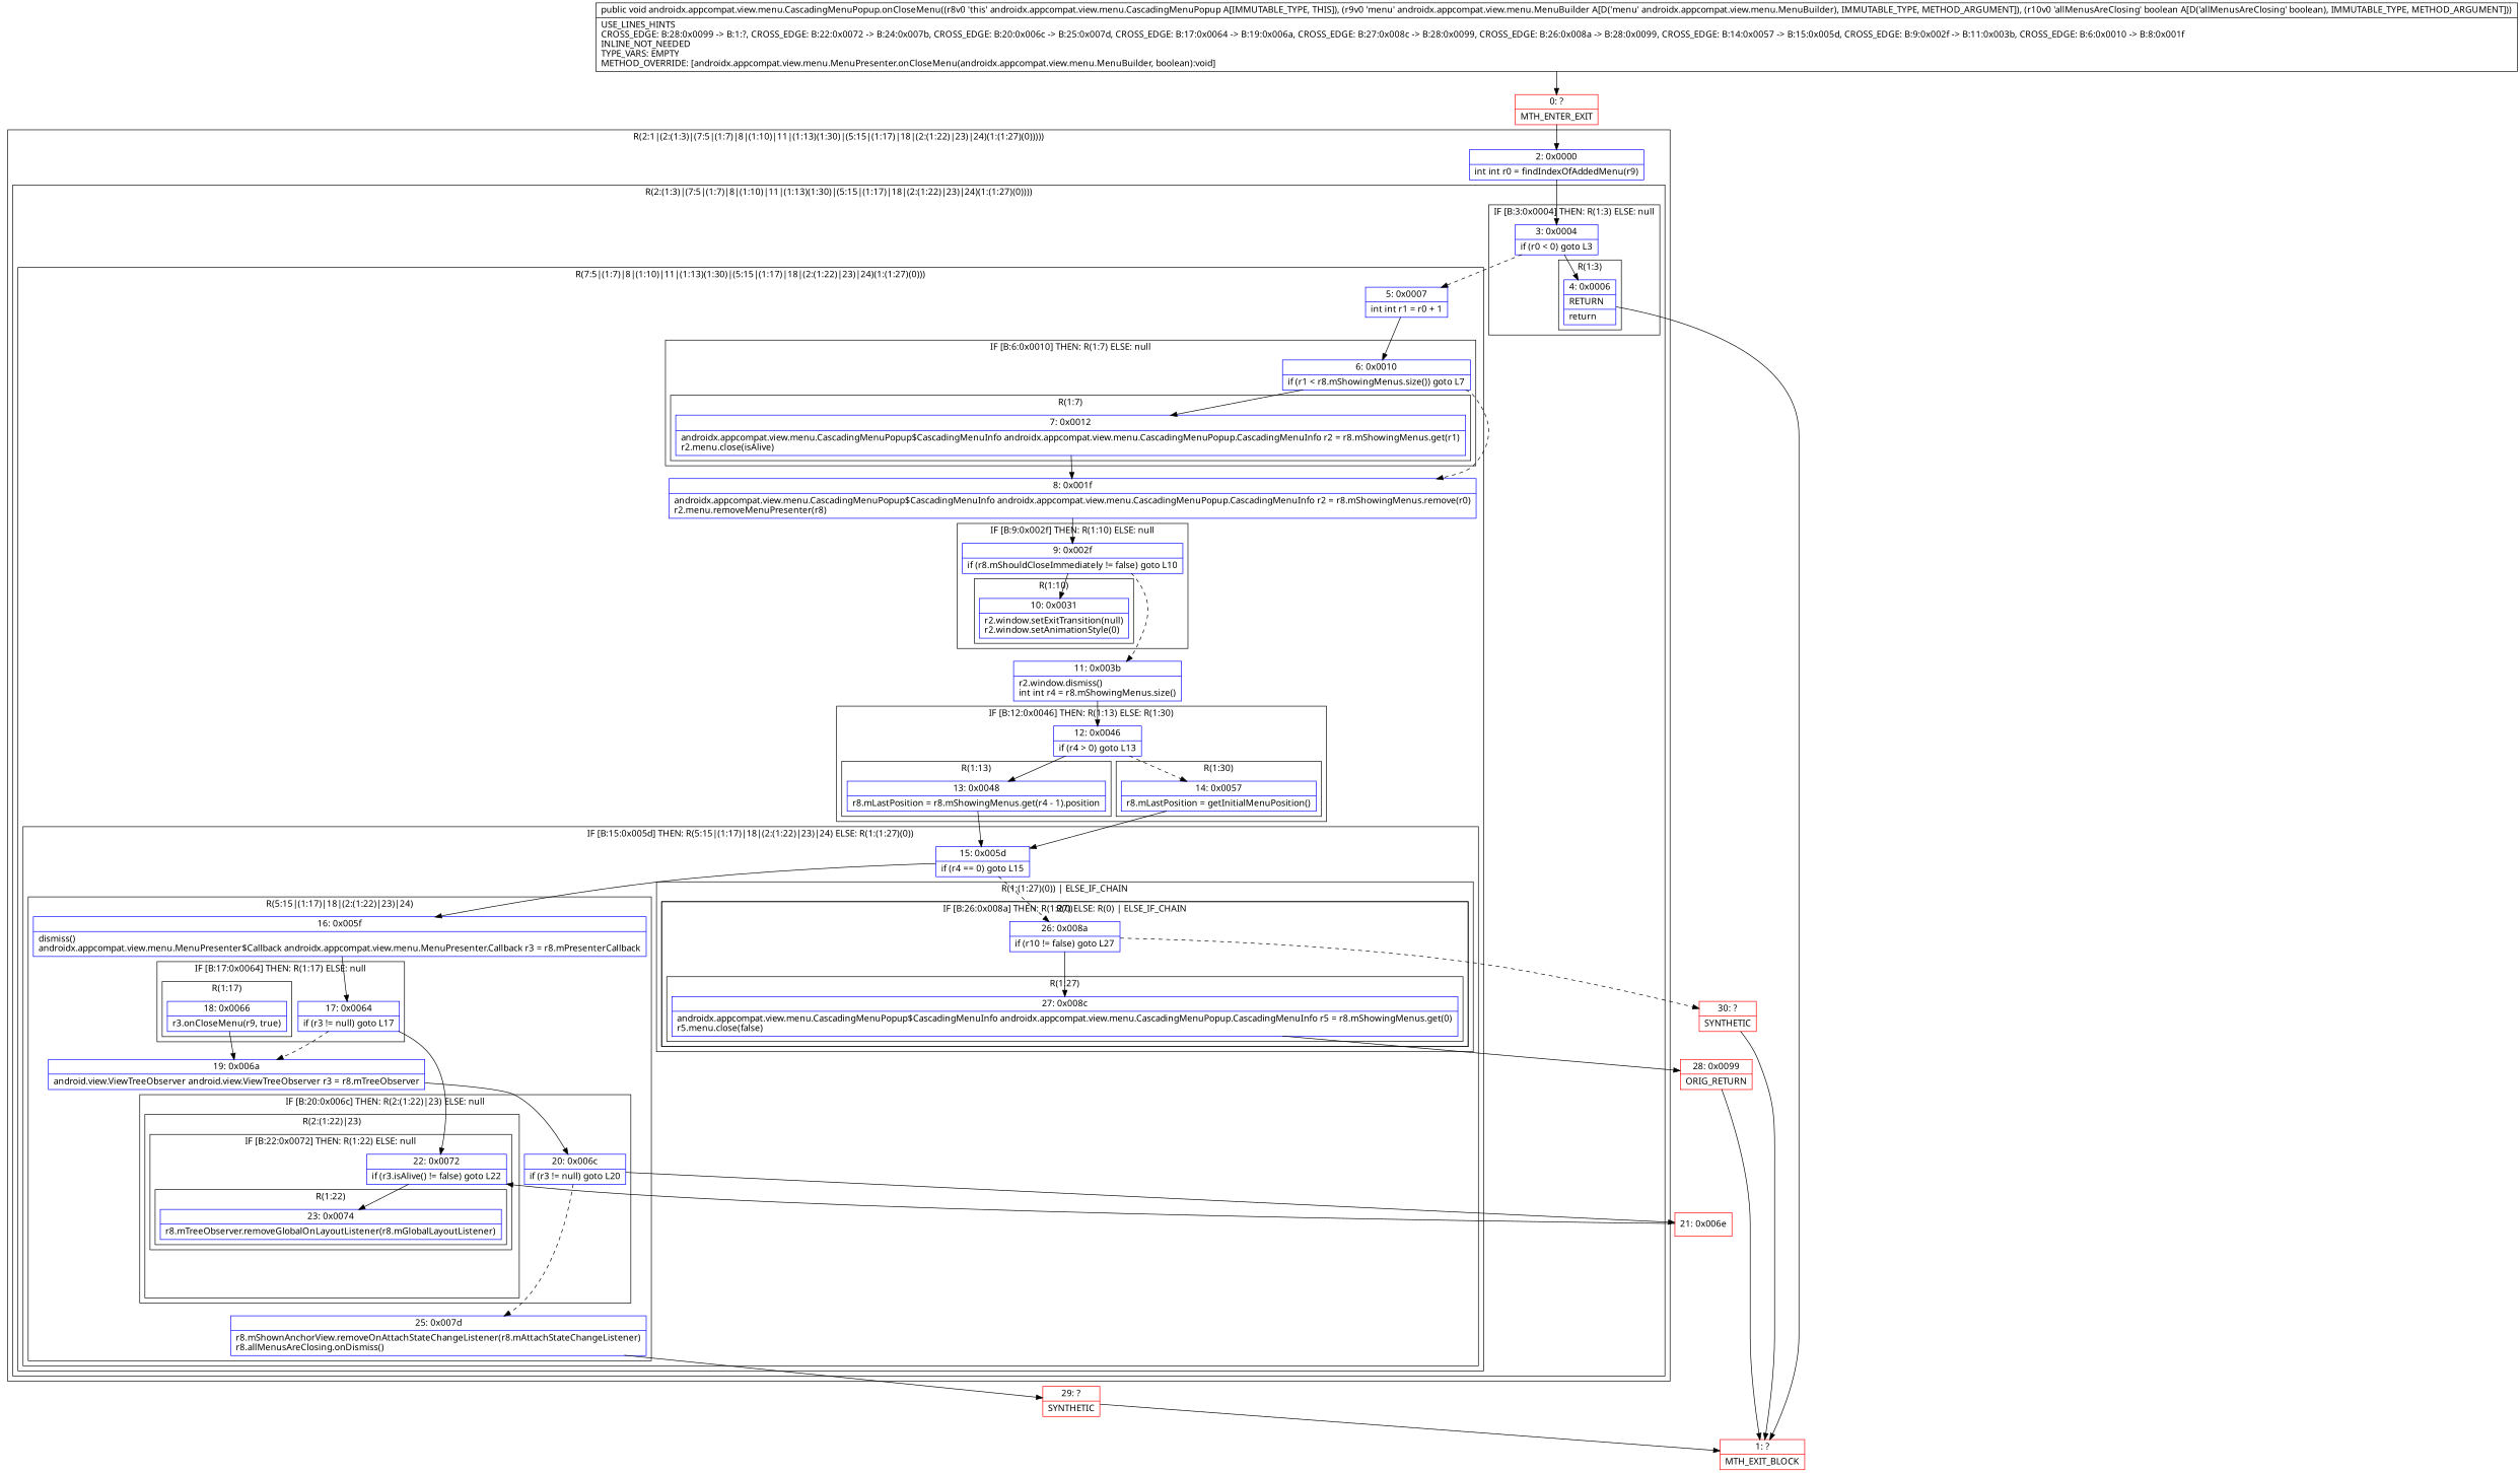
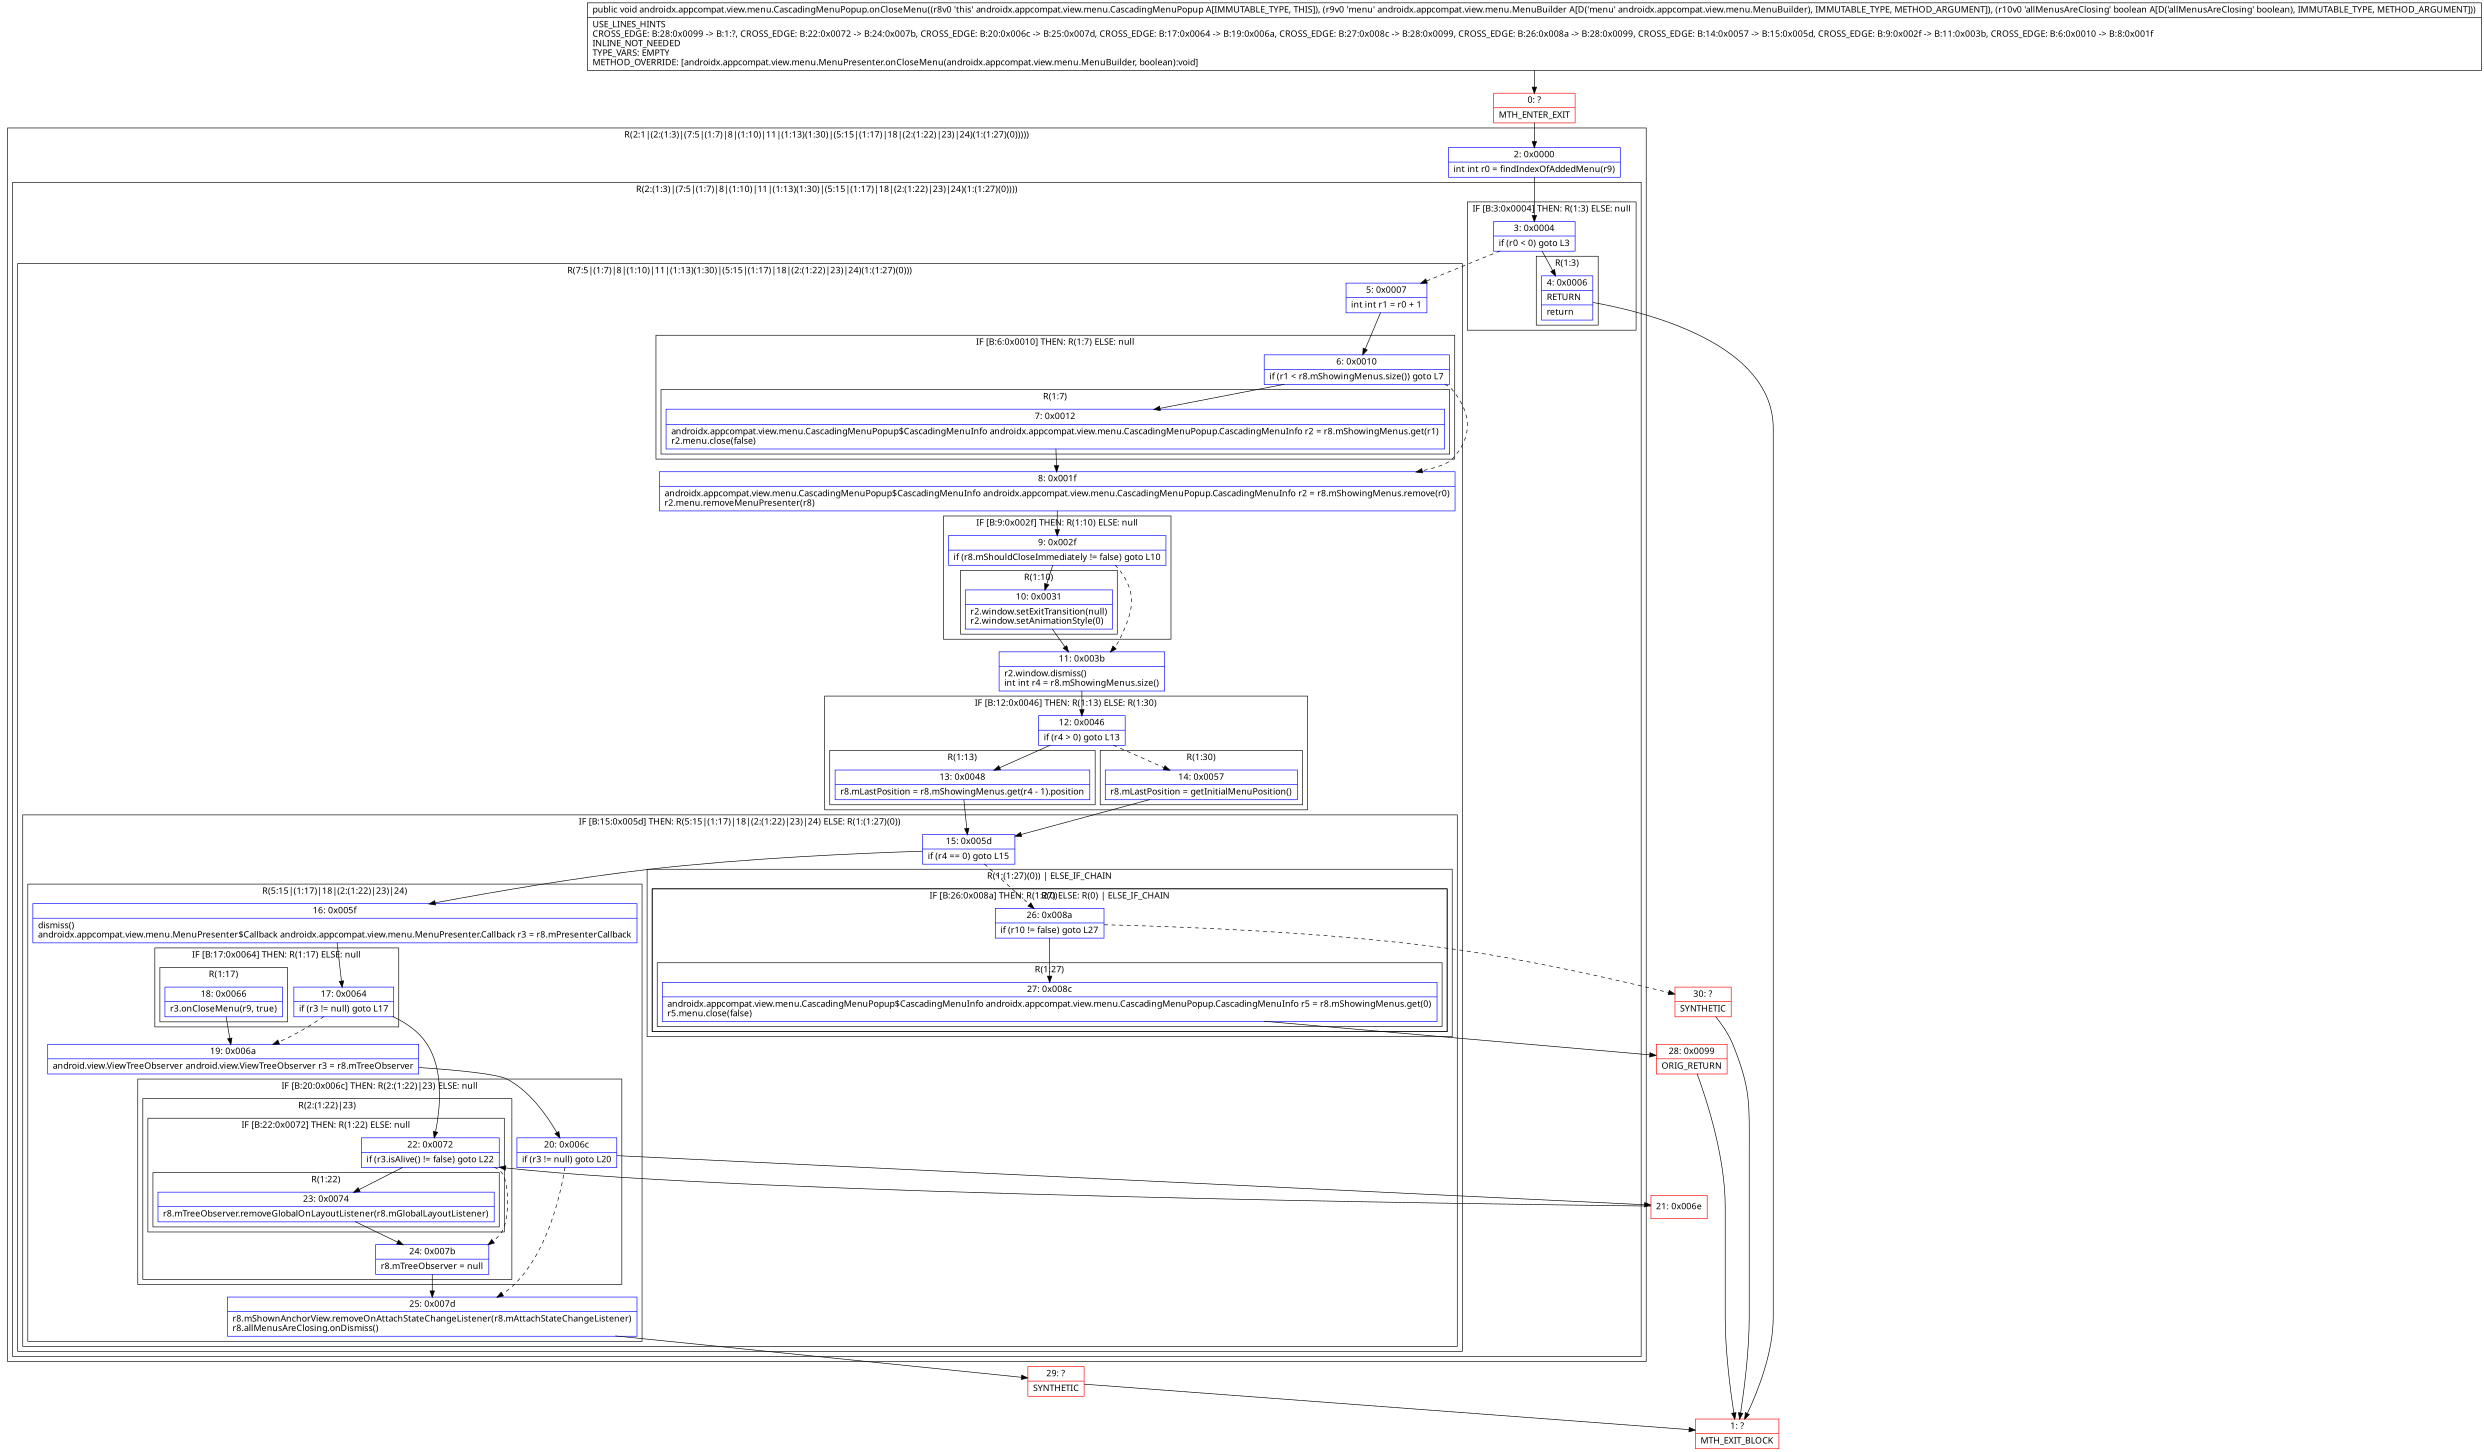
  digraph {
    fontname="Noto Sans"
    node [color=blue fontname="Noto Sans" shape=record]
    edge [fontname="Noto Sans"]
    n1 [label="{4\:\ 0x0006|RETURN\l|return\l}"]
    n2 [label="{3\:\ 0x0004|if (r0 \< 0) goto L3\l}"]
-   n3 [label="{7\:\ 0x0012|androidx.appcompat.view.menu.CascadingMenuPopup$CascadingMenuInfo androidx.appcompat.view.menu.CascadingMenuPopup.CascadingMenuInfo r2 = r8.mShowingMenus.get(r1)\lr2.menu.close(isAlive)\l}"]
+   n3 [label="{7\:\ 0x0012|androidx.appcompat.view.menu.CascadingMenuPopup$CascadingMenuInfo androidx.appcompat.view.menu.CascadingMenuPopup.CascadingMenuInfo r2 = r8.mShowingMenus.get(r1)\lr2.menu.close(false)\l}"]
    n4 [label="{6\:\ 0x0010|if (r1 \< r8.mShowingMenus.size()) goto L7\l}"]
    n5 [label="{10\:\ 0x0031|r2.window.setExitTransition(null)\lr2.window.setAnimationStyle(0)\l}"]
    n6 [label="{9\:\ 0x002f|if (r8.mShouldCloseImmediately != false) goto L10\l}"]
    n7 [label="{13\:\ 0x0048|r8.mLastPosition = r8.mShowingMenus.get(r4 \- 1).position\l}"]
    n8 [label="{14\:\ 0x0057|r8.mLastPosition = getInitialMenuPosition()\l}"]
    n9 [label="{12\:\ 0x0046|if (r4 \> 0) goto L13\l}"]
    n10 [label="{18\:\ 0x0066|r3.onCloseMenu(r9, true)\l}"]
    n11 [label="{17\:\ 0x0064|if (r3 != null) goto L17\l}"]
    n12 [label="{23\:\ 0x0074|r8.mTreeObserver.removeGlobalOnLayoutListener(r8.mGlobalLayoutListener)\l}"]
    n13 [label="{22\:\ 0x0072|if (r3.isAlive() != false) goto L22\l}"]
+   n14 [label="{24\:\ 0x007b|r8.mTreeObserver = null\l}"]
    n15 [label="{20\:\ 0x006c|if (r3 != null) goto L20\l}"]
    n16 [label="{16\:\ 0x005f|dismiss()\landroidx.appcompat.view.menu.MenuPresenter$Callback androidx.appcompat.view.menu.MenuPresenter.Callback r3 = r8.mPresenterCallback\l}"]
    n17 [label="{19\:\ 0x006a|android.view.ViewTreeObserver android.view.ViewTreeObserver r3 = r8.mTreeObserver\l}"]
    n18 [label="{25\:\ 0x007d|r8.mShownAnchorView.removeOnAttachStateChangeListener(r8.mAttachStateChangeListener)\lr8.allMenusAreClosing.onDismiss()\l}"]
    n19 [label="{27\:\ 0x008c|androidx.appcompat.view.menu.CascadingMenuPopup$CascadingMenuInfo androidx.appcompat.view.menu.CascadingMenuPopup.CascadingMenuInfo r5 = r8.mShowingMenus.get(0)\lr5.menu.close(false)\l}"]
    n20 [label="{26\:\ 0x008a|if (r10 != false) goto L27\l}"]
    n21 [label="{15\:\ 0x005d|if (r4 == 0) goto L15\l}"]
    n22 [label="{5\:\ 0x0007|int int r1 = r0 + 1\l}"]
    n23 [label="{8\:\ 0x001f|androidx.appcompat.view.menu.CascadingMenuPopup$CascadingMenuInfo androidx.appcompat.view.menu.CascadingMenuPopup.CascadingMenuInfo r2 = r8.mShowingMenus.remove(r0)\lr2.menu.removeMenuPresenter(r8)\l}"]
    n24 [label="{11\:\ 0x003b|r2.window.dismiss()\lint int r4 = r8.mShowingMenus.size()\l}"]
    n25 [label="{2\:\ 0x0000|int int r0 = findIndexOfAddedMenu(r9)\l}"]
    n26 [color=red label="{1\:\ ?|MTH_EXIT_BLOCK\l}"]
    n27 [color=red label="{21\:\ 0x006e}"]
    n28 [color=red label="{29\:\ ?|SYNTHETIC\l}"]
    n29 [color=red label="{28\:\ 0x0099|ORIG_RETURN\l}"]
    n30 [color=red label="{30\:\ ?|SYNTHETIC\l}"]
    n31 [color=red label="{0\:\ ?|MTH_ENTER_EXIT\l}"]
    n32 [label="{public void androidx.appcompat.view.menu.CascadingMenuPopup.onCloseMenu((r8v0 'this' androidx.appcompat.view.menu.CascadingMenuPopup A[IMMUTABLE_TYPE, THIS]), (r9v0 'menu' androidx.appcompat.view.menu.MenuBuilder A[D('menu' androidx.appcompat.view.menu.MenuBuilder), IMMUTABLE_TYPE, METHOD_ARGUMENT]), (r10v0 'allMenusAreClosing' boolean A[D('allMenusAreClosing' boolean), IMMUTABLE_TYPE, METHOD_ARGUMENT]))  | USE_LINES_HINTS\lCROSS_EDGE: B:28:0x0099 \-\> B:1:?, CROSS_EDGE: B:22:0x0072 \-\> B:24:0x007b, CROSS_EDGE: B:20:0x006c \-\> B:25:0x007d, CROSS_EDGE: B:17:0x0064 \-\> B:19:0x006a, CROSS_EDGE: B:27:0x008c \-\> B:28:0x0099, CROSS_EDGE: B:26:0x008a \-\> B:28:0x0099, CROSS_EDGE: B:14:0x0057 \-\> B:15:0x005d, CROSS_EDGE: B:9:0x002f \-\> B:11:0x003b, CROSS_EDGE: B:6:0x0010 \-\> B:8:0x001f\lINLINE_NOT_NEEDED\lTYPE_VARS: EMPTY\lMETHOD_OVERRIDE: [androidx.appcompat.view.menu.MenuPresenter.onCloseMenu(androidx.appcompat.view.menu.MenuBuilder, boolean):void]\l}" color=""]
    subgraph cluster_1 {
      label="R(2:1|(2:(1:3)|(7:5|(1:7)|8|(1:10)|11|(1:13)(1:30)|(5:15|(1:17)|18|(2:(1:22)|23)|24)(1:(1:27)(0)))))"
      n25
      subgraph cluster_2 {
        label="R(2:(1:3)|(7:5|(1:7)|8|(1:10)|11|(1:13)(1:30)|(5:15|(1:17)|18|(2:(1:22)|23)|24)(1:(1:27)(0))))"
        subgraph cluster_3 {
          label="IF [B:3:0x0004] THEN: R(1:3) ELSE: null"
          n2
          subgraph cluster_4 {
            label="R(1:3)"
            n1
          }
        }
        subgraph cluster_5 {
          label="R(7:5|(1:7)|8|(1:10)|11|(1:13)(1:30)|(5:15|(1:17)|18|(2:(1:22)|23)|24)(1:(1:27)(0)))"
          n22
          n23
          n24
          subgraph cluster_6 {
            label="IF [B:6:0x0010] THEN: R(1:7) ELSE: null"
            n4
            subgraph cluster_7 {
              label="R(1:7)"
              n3
            }
          }
          subgraph cluster_8 {
            label="IF [B:9:0x002f] THEN: R(1:10) ELSE: null"
            n6
            subgraph cluster_9 {
              label="R(1:10)"
              n5
            }
          }
          subgraph cluster_10 {
            label="IF [B:12:0x0046] THEN: R(1:13) ELSE: R(1:30)"
            n9
            subgraph cluster_11 {
              label="R(1:13)"
              n7
            }
            subgraph cluster_12 {
              label="R(1:30)"
              n8
            }
          }
          subgraph cluster_13 {
            label="IF [B:15:0x005d] THEN: R(5:15|(1:17)|18|(2:(1:22)|23)|24) ELSE: R(1:(1:27)(0))"
            n21
            subgraph cluster_14 {
              label="R(5:15|(1:17)|18|(2:(1:22)|23)|24)"
              n16
              n17
              n18
              subgraph cluster_15 {
                label="IF [B:17:0x0064] THEN: R(1:17) ELSE: null"
                n11
                subgraph cluster_16 {
                  label="R(1:17)"
                  n10
                }
              }
              subgraph cluster_17 {
                label="IF [B:20:0x006c] THEN: R(2:(1:22)|23) ELSE: null"
                n15
                subgraph cluster_18 {
                  label="R(2:(1:22)|23)"
+                 n14
                  subgraph cluster_19 {
                    label="IF [B:22:0x0072] THEN: R(1:22) ELSE: null"
                    n13
                    subgraph cluster_20 {
                      label="R(1:22)"
                      n12
                    }
                  }
                }
              }
            }
            subgraph cluster_21 {
              label="R(1:(1:27)(0)) | ELSE_IF_CHAIN\l"
              subgraph cluster_22 {
                label="IF [B:26:0x008a] THEN: R(1:27) ELSE: R(0) | ELSE_IF_CHAIN\l"
                n20
                subgraph cluster_23 {
                  label="R(1:27)"
                  n19
                }
                subgraph cluster_24 {
                  label="R(0)"
                }
              }
            }
          }
        }
      }
    }
    n1 -> n26
    n2 -> n1
    n2 -> n22 [style=dashed]
    n3 -> n23
    n4 -> n3
    n4 -> n23 [style=dashed]
+   n5 -> n24
    n6 -> n5
    n6 -> n24 [style=dashed]
    n7 -> n21
    n8 -> n21
    n9 -> n7
    n9 -> n8 [style=dashed]
    n10 -> n17
    n11 -> n13
    n11 -> n17 [style=dashed]
+   n12 -> n14
    n13 -> n12
+   n13 -> n14 [style=dashed]
+   n14 -> n18
    n15 -> n18 [style=dashed]
    n15 -> n27
    n16 -> n11
    n17 -> n15
    n18 -> n28
    n19 -> n29
    n20 -> n19
    n20 -> n30 [style=dashed]
    n21 -> n16
    n21 -> n20 [style=dashed]
    n22 -> n4
    n23 -> n6
    n24 -> n9
    n25 -> n2
    n27 -> n13
    n28 -> n26
    n29 -> n26
    n30 -> n26
    n31 -> n25
    n32 -> n31
  }
